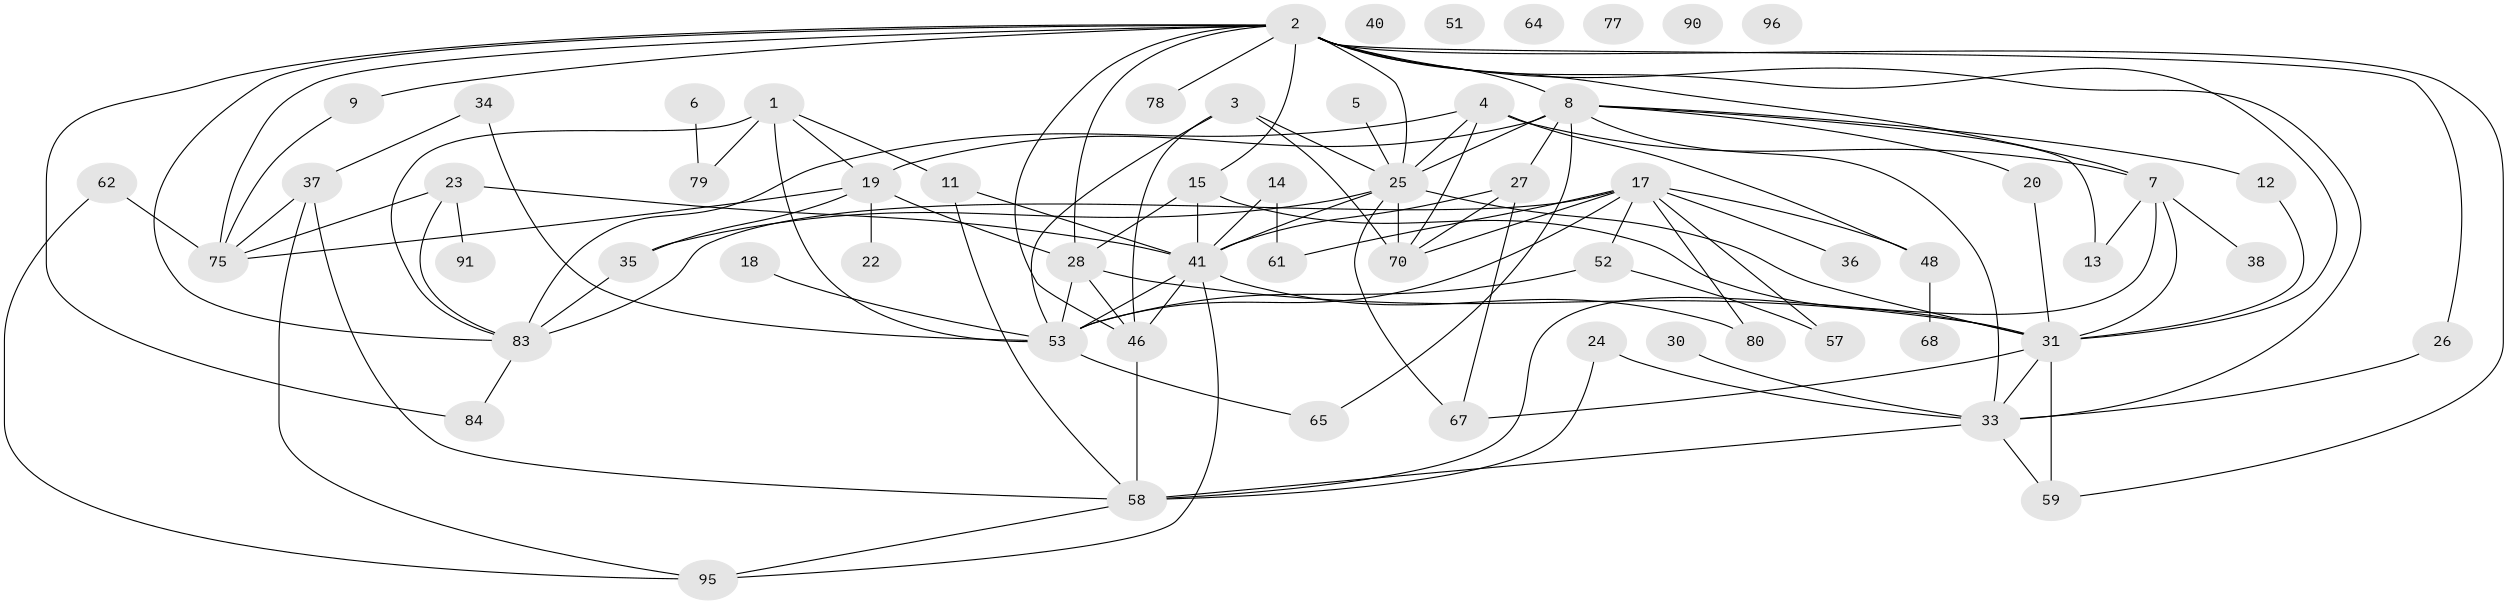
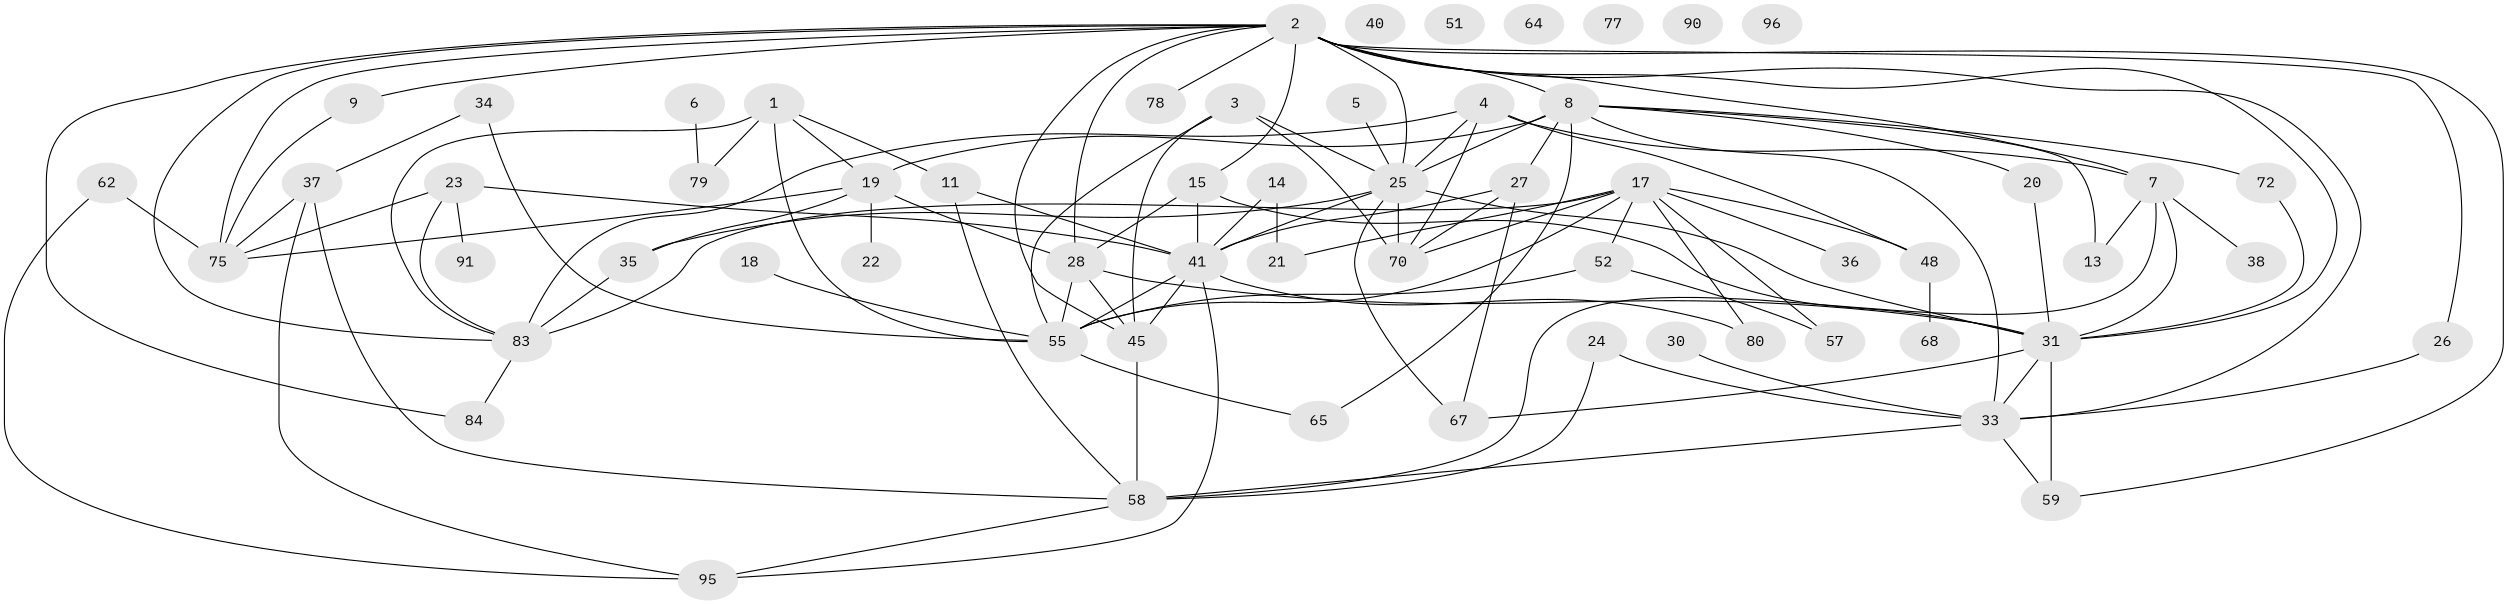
  graph {
    fontname="IBM Plex Mono"
    node [color=gray90 fontname="IBM Plex Mono" style=filled]
    edge [fontname="IBM Plex Mono"]
    1 [super="+79+92"]
    11 [super="+69"]
    19 [super="+100"]
-   53 [super="+76"]
+   53 [super="+76" label=55]
    n5 [label=79 super="+104"]
    83 [super="+86"]
    58 [super="+94"]
    41 [super="+120+106"]
    28 [super="+98+56"]
    75 [super="+99+107"]
    22
    35 [super="+113+115"]
    65
    84
    2 [super="+21+71+29"]
    7 [super="+42+16"]
    8 [super="+89+10"]
    9
    15 [super="+43"]
    25 [super="+109+39+63"]
    26
    31 [super="+73+105+74"]
    33 [super="+46"]
-   45 [super="+54" label=46]
+   45 [super="+54"]
    59 [super="+117"]
    78
    13
    38
-   12
+   12 [label=72]
    20
    27 [super="+66"]
    70
    67
    3 [super="+82"]
    4 [super="+55"]
    48 [super="+101"]
    68 [super="+118"]
    5
    6
    95
    80
    14
-   61
+   61 [label=21]
    62 [super="+85"]
    17 [super="+103+47"]
    36
    52
    57
    18
    23
    91
    24
    30
    34
    37
    40
    51
    64
    77
    90
    96
    1 -- 11
    1 -- 19
    1 -- 53
    1 -- n5
    1 -- 83
    11 -- 58
    11 -- 41
    19 -- 28
    19 -- 75
    19 -- 22
    19 -- 35
    53 -- 65
    83 -- 84
    58 -- 95
    41 -- 53
    41 -- 45
    41 -- 95
    41 -- 80
    28 -- 53
    28 -- 31
    28 -- 45
    35 -- 83 [weight=2]
    2 -- 83
    2 -- 28 [weight=2]
    2 -- 75
    2 -- 84
    2 -- 7
    2 -- 8 [weight=2]
    2 -- 9
    2 -- 15 [weight=2]
    2 -- 25
    2 -- 26
    2 -- 31
    2 -- 33
    2 -- 45 [weight=2]
    2 -- 59
    2 -- 78
    7 -- 58
    7 -- 31
    7 -- 13
    7 -- 38
    8 -- 19
    8 -- 65
    8 -- 25
    8 -- 33
    8 -- 13
    8 -- 12
    8 -- 20
    8 -- 27
    9 -- 75
    15 -- 41
    15 -- 28
    15 -- 31
    25 -- 41
    25 -- 35
    25 -- 31
    25 -- 70
    25 -- 67
    26 -- 33
    31 -- 33
    31 -- 59
    31 -- 67
    33 -- 58
    33 -- 59
    45 -- 58
    12 -- 31
    20 -- 31
    27 -- 41
    27 -- 70
    27 -- 67
    3 -- 53
    3 -- 25
    3 -- 45
    3 -- 70
    4 -- 83
    4 -- 7 [weight=2]
    4 -- 25
    4 -- 70
    4 -- 48
    48 -- 68
    5 -- 25
    6 -- n5
    14 -- 41
    14 -- 61
    62 -- 75
    62 -- 95
    17 -- 53 [weight=2]
    17 -- 83
    17 -- 70
    17 -- 48 [weight=2]
    17 -- 80
    17 -- 61
    17 -- 36
    17 -- 52
    17 -- 57
    52 -- 53
    52 -- 57
    18 -- 53
    23 -- 83
    23 -- 41
    23 -- 75
    23 -- 91
    24 -- 58
    24 -- 33
    30 -- 33
    34 -- 53
    34 -- 37
    37 -- 58
    37 -- 75
    37 -- 95
  }
